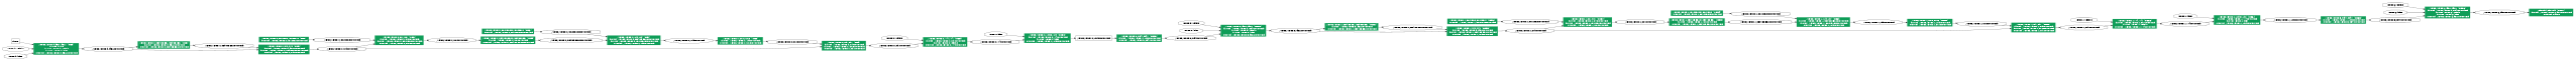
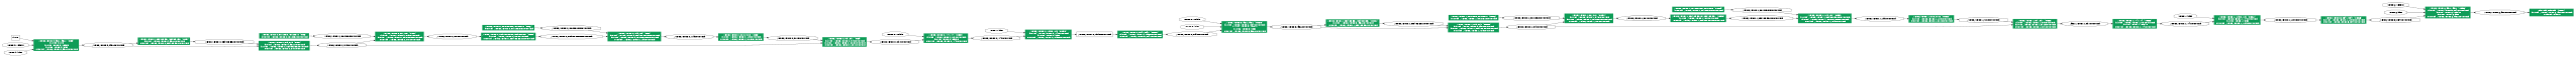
  digraph {
    fontname="DejaVu Sans Mono"
    rankdir=LR
    node [fontname="DejaVu Sans Mono" shape=octagon]
    edge [fontname="DejaVu Sans Mono"]
    "/NeuCF/NeuCF.0/Gemm/Gemm (op#0)\n input0 input\n input1 NeuCF.0.weight\n input2 NeuCF.0.bias\n output0 /NeuCF/NeuCF.0/Gemm_output_0" [color="#0F9D58" fontcolor="#FFFFFF" shape=box style=filled]
    n2 [label="/NeuCF/NeuCF.0/Gemm_output_0"]
    "/NeuCF/NeuCF.1/ReduceMean/ReduceMean (op#1)\n input0 /NeuCF/NeuCF.0/Gemm_output_0\n output0 /NeuCF/NeuCF.1/ReduceMean_output_0" [color="#0F9D58" fontcolor="#FFFFFF" shape=box style=filled]
    "/NeuCF/NeuCF.1/Sub/Sub (op#2)\n input0 /NeuCF/NeuCF.0/Gemm_output_0\n input1 /NeuCF/NeuCF.1/ReduceMean_output_0\n output0 /NeuCF/NeuCF.1/Sub_output_0" [color="#0F9D58" fontcolor="#FFFFFF" shape=box style=filled]
    n5 [label=input shape=box]
    n6 [label="NeuCF.0.weight"]
    n7 [label="NeuCF.0.bias"]
    n8 [label="/NeuCF/NeuCF.1/ReduceMean_output_0"]
    n9 [label="/NeuCF/NeuCF.1/Sub_output_0"]
    "/NeuCF/NeuCF.1/Pow/Pow (op#4)\n input0 /NeuCF/NeuCF.1/Sub_output_0\n input1 /NeuCF/NeuCF.1/Constant_output_0\n output0 /NeuCF/NeuCF.1/Pow_output_0" [color="#0F9D58" fontcolor="#FFFFFF" shape=box style=filled]
    "/NeuCF/NeuCF.1/Div/Div (op#9)\n input0 /NeuCF/NeuCF.1/Sub_output_0\n input1 /NeuCF/NeuCF.1/Sqrt_output_0\n output0 /NeuCF/NeuCF.1/Div_output_0" [color="#0F9D58" fontcolor="#FFFFFF" shape=box style=filled]
    n12 [label="/NeuCF/NeuCF.1/Pow_output_0"]
    n13 [label="/NeuCF/NeuCF.1/Div_output_0"]
    "/NeuCF/NeuCF.1/Constant/Constant (op#3)\n output0 /NeuCF/NeuCF.1/Constant_output_0" [color="#0F9D58" fontcolor="#FFFFFF" shape=box style=filled]
    n15 [label="/NeuCF/NeuCF.1/Constant_output_0"]
    "/NeuCF/NeuCF.1/ReduceMean_1/ReduceMean (op#5)\n input0 /NeuCF/NeuCF.1/Pow_output_0\n output0 /NeuCF/NeuCF.1/ReduceMean_1_output_0" [color="#0F9D58" fontcolor="#FFFFFF" shape=box style=filled]
    n17 [label="/NeuCF/NeuCF.1/ReduceMean_1_output_0"]
    "/NeuCF/NeuCF.1/Add/Add (op#7)\n input0 /NeuCF/NeuCF.1/ReduceMean_1_output_0\n input1 /NeuCF/NeuCF.1/Constant_1_output_0\n output0 /NeuCF/NeuCF.1/Add_output_0" [color="#0F9D58" fontcolor="#FFFFFF" shape=box style=filled]
    n19 [label="/NeuCF/NeuCF.1/Add_output_0"]
    "/NeuCF/NeuCF.1/Constant_1/Constant (op#6)\n output0 /NeuCF/NeuCF.1/Constant_1_output_0" [color="#0F9D58" fontcolor="#FFFFFF" shape=box style=filled]
    n21 [label="/NeuCF/NeuCF.1/Constant_1_output_0"]
    "/NeuCF/NeuCF.1/Sqrt/Sqrt (op#8)\n input0 /NeuCF/NeuCF.1/Add_output_0\n output0 /NeuCF/NeuCF.1/Sqrt_output_0" [color="#0F9D58" fontcolor="#FFFFFF" shape=box style=filled]
    n23 [label="/NeuCF/NeuCF.1/Sqrt_output_0"]
    "/NeuCF/NeuCF.1/Mul/Mul (op#10)\n input0 /NeuCF/NeuCF.1/Div_output_0\n input1 NeuCF.1.weight\n output0 /NeuCF/NeuCF.1/Mul_output_0" [color="#0F9D58" fontcolor="#FFFFFF" shape=box style=filled]
    n25 [label="/NeuCF/NeuCF.1/Mul_output_0"]
    "/NeuCF/NeuCF.1/Add_1/Add (op#11)\n input0 /NeuCF/NeuCF.1/Mul_output_0\n input1 NeuCF.1.bias\n output0 /NeuCF/NeuCF.1/Add_1_output_0" [color="#0F9D58" fontcolor="#FFFFFF" shape=box style=filled]
    n27 [label="NeuCF.1.weight"]
    n28 [label="/NeuCF/NeuCF.1/Add_1_output_0" shape=box]
    "/NeuCF/NeuCF.2/Relu/Relu (op#12)\n input0 /NeuCF/NeuCF.1/Add_1_output_0\n output0 /NeuCF/NeuCF.2/Relu_output_0" [color="#0F9D58" fontcolor="#FFFFFF" shape=box style=filled]
    n30 [label="NeuCF.1.bias"]
    n31 [label="/NeuCF/NeuCF.2/Relu_output_0"]
    "/NeuCF/NeuCF.3/Gemm/Gemm (op#13)\n input0 /NeuCF/NeuCF.2/Relu_output_0\n input1 NeuCF.3.weight\n input2 NeuCF.3.bias\n output0 /NeuCF/NeuCF.3/Gemm_output_0" [color="#0F9D58" fontcolor="#FFFFFF" shape=box style=filled]
    n33 [label="/NeuCF/NeuCF.3/Gemm_output_0"]
    "/NeuCF/NeuCF.4/ReduceMean/ReduceMean (op#14)\n input0 /NeuCF/NeuCF.3/Gemm_output_0\n output0 /NeuCF/NeuCF.4/ReduceMean_output_0" [color="#0F9D58" fontcolor="#FFFFFF" shape=box style=filled]
    "/NeuCF/NeuCF.4/Sub/Sub (op#15)\n input0 /NeuCF/NeuCF.3/Gemm_output_0\n input1 /NeuCF/NeuCF.4/ReduceMean_output_0\n output0 /NeuCF/NeuCF.4/Sub_output_0" [color="#0F9D58" fontcolor="#FFFFFF" shape=box style=filled]
    n36 [label="NeuCF.3.weight"]
    n37 [label="NeuCF.3.bias"]
    n38 [label="/NeuCF/NeuCF.4/ReduceMean_output_0"]
    n39 [label="/NeuCF/NeuCF.4/Sub_output_0"]
    "/NeuCF/NeuCF.4/Pow/Pow (op#17)\n input0 /NeuCF/NeuCF.4/Sub_output_0\n input1 /NeuCF/NeuCF.4/Constant_output_0\n output0 /NeuCF/NeuCF.4/Pow_output_0" [color="#0F9D58" fontcolor="#FFFFFF" shape=box style=filled]
    "/NeuCF/NeuCF.4/Div/Div (op#22)\n input0 /NeuCF/NeuCF.4/Sub_output_0\n input1 /NeuCF/NeuCF.4/Sqrt_output_0\n output0 /NeuCF/NeuCF.4/Div_output_0" [color="#0F9D58" fontcolor="#FFFFFF" shape=box style=filled]
    n42 [label="/NeuCF/NeuCF.4/Pow_output_0"]
-   n43 [label="/NeuCF/NeuCF.4/Div_output_0"]
+   n43 [label="/Gemm/NeuCF.4/Div_output_0"]
    "/NeuCF/NeuCF.4/Constant/Constant (op#16)\n output0 /NeuCF/NeuCF.4/Constant_output_0" [color="#0F9D58" fontcolor="#FFFFFF" shape=box style=filled]
    n45 [label="/NeuCF/NeuCF.4/Constant_output_0"]
    "/NeuCF/NeuCF.4/ReduceMean_1/ReduceMean (op#18)\n input0 /NeuCF/NeuCF.4/Pow_output_0\n output0 /NeuCF/NeuCF.4/ReduceMean_1_output_0" [color="#0F9D58" fontcolor="#FFFFFF" shape=box style=filled]
    n47 [label="/NeuCF/NeuCF.4/ReduceMean_1_output_0"]
    "/NeuCF/NeuCF.4/Add/Add (op#20)\n input0 /NeuCF/NeuCF.4/ReduceMean_1_output_0\n input1 /NeuCF/NeuCF.4/Constant_1_output_0\n output0 /NeuCF/NeuCF.4/Add_output_0" [color="#0F9D58" fontcolor="#FFFFFF" shape=box style=filled]
    n49 [label="/NeuCF/NeuCF.4/Add_output_0"]
    "/NeuCF/NeuCF.4/Constant_1/Constant (op#19)\n output0 /NeuCF/NeuCF.4/Constant_1_output_0" [color="#0F9D58" fontcolor="#FFFFFF" shape=box style=filled]
    n51 [label="/NeuCF/NeuCF.4/Constant_1_output_0"]
    "/NeuCF/NeuCF.4/Sqrt/Sqrt (op#21)\n input0 /NeuCF/NeuCF.4/Add_output_0\n output0 /NeuCF/NeuCF.4/Sqrt_output_0" [color="#0F9D58" fontcolor="#FFFFFF" shape=box style=filled]
    n53 [label="/NeuCF/NeuCF.4/Sqrt_output_0"]
    "/NeuCF/NeuCF.4/Mul/Mul (op#23)\n input0 /NeuCF/NeuCF.4/Div_output_0\n input1 NeuCF.4.weight\n output0 /NeuCF/NeuCF.4/Mul_output_0" [color="#0F9D58" fontcolor="#FFFFFF" shape=box style=filled]
    n55 [label="/NeuCF/NeuCF.4/Mul_output_0"]
    "/NeuCF/NeuCF.4/Add_1/Add (op#24)\n input0 /NeuCF/NeuCF.4/Mul_output_0\n input1 NeuCF.4.bias\n output0 /NeuCF/NeuCF.4/Add_1_output_0" [color="#0F9D58" fontcolor="#FFFFFF" shape=box style=filled]
-   n57 [label="NeuCF.4.weight"]
    n58 [label="/NeuCF/NeuCF.4/Add_1_output_0"]
    "/NeuCF/NeuCF.5/Relu/Relu (op#25)\n input0 /NeuCF/NeuCF.4/Add_1_output_0\n output0 /NeuCF/NeuCF.5/Relu_output_0" [color="#0F9D58" fontcolor="#FFFFFF" shape=box style=filled]
    n60 [label="NeuCF.4.bias"]
    n61 [label="/NeuCF/NeuCF.5/Relu_output_0"]
    "/NeuCF/NeuCF.6/Gemm/Gemm (op#26)\n input0 /NeuCF/NeuCF.5/Relu_output_0\n input1 NeuCF.6.weight\n input2 NeuCF.6.bias\n output0 /NeuCF/NeuCF.6/Gemm_output_0" [color="#0F9D58" fontcolor="#FFFFFF" shape=box style=filled]
    n63 [label="/NeuCF/NeuCF.6/Gemm_output_0"]
    "/Sigmoid/Sigmoid (op#27)\n input0 /NeuCF/NeuCF.6/Gemm_output_0\n output0 output" [color="#0F9D58" fontcolor="#FFFFFF" shape=box style=filled]
    n65 [label="NeuCF.6.weight"]
    n66 [label="NeuCF.6.bias"]
    "/NeuCF/NeuCF.0/Gemm/Gemm (op#0)\n input0 input\n input1 NeuCF.0.weight\n input2 NeuCF.0.bias\n output0 /NeuCF/NeuCF.0/Gemm_output_0" -> n2
    n2 -> "/NeuCF/NeuCF.1/ReduceMean/ReduceMean (op#1)\n input0 /NeuCF/NeuCF.0/Gemm_output_0\n output0 /NeuCF/NeuCF.1/ReduceMean_output_0"
    n2 -> "/NeuCF/NeuCF.1/Sub/Sub (op#2)\n input0 /NeuCF/NeuCF.0/Gemm_output_0\n input1 /NeuCF/NeuCF.1/ReduceMean_output_0\n output0 /NeuCF/NeuCF.1/Sub_output_0"
    "/NeuCF/NeuCF.1/ReduceMean/ReduceMean (op#1)\n input0 /NeuCF/NeuCF.0/Gemm_output_0\n output0 /NeuCF/NeuCF.1/ReduceMean_output_0" -> n8
    "/NeuCF/NeuCF.1/Sub/Sub (op#2)\n input0 /NeuCF/NeuCF.0/Gemm_output_0\n input1 /NeuCF/NeuCF.1/ReduceMean_output_0\n output0 /NeuCF/NeuCF.1/Sub_output_0" -> n9
    n5 -> "/NeuCF/NeuCF.0/Gemm/Gemm (op#0)\n input0 input\n input1 NeuCF.0.weight\n input2 NeuCF.0.bias\n output0 /NeuCF/NeuCF.0/Gemm_output_0"
    n6 -> "/NeuCF/NeuCF.0/Gemm/Gemm (op#0)\n input0 input\n input1 NeuCF.0.weight\n input2 NeuCF.0.bias\n output0 /NeuCF/NeuCF.0/Gemm_output_0"
    n7 -> "/NeuCF/NeuCF.0/Gemm/Gemm (op#0)\n input0 input\n input1 NeuCF.0.weight\n input2 NeuCF.0.bias\n output0 /NeuCF/NeuCF.0/Gemm_output_0"
    n8 -> "/NeuCF/NeuCF.1/Sub/Sub (op#2)\n input0 /NeuCF/NeuCF.0/Gemm_output_0\n input1 /NeuCF/NeuCF.1/ReduceMean_output_0\n output0 /NeuCF/NeuCF.1/Sub_output_0"
    n9 -> "/NeuCF/NeuCF.1/Pow/Pow (op#4)\n input0 /NeuCF/NeuCF.1/Sub_output_0\n input1 /NeuCF/NeuCF.1/Constant_output_0\n output0 /NeuCF/NeuCF.1/Pow_output_0"
    n9 -> "/NeuCF/NeuCF.1/Div/Div (op#9)\n input0 /NeuCF/NeuCF.1/Sub_output_0\n input1 /NeuCF/NeuCF.1/Sqrt_output_0\n output0 /NeuCF/NeuCF.1/Div_output_0"
    "/NeuCF/NeuCF.1/Pow/Pow (op#4)\n input0 /NeuCF/NeuCF.1/Sub_output_0\n input1 /NeuCF/NeuCF.1/Constant_output_0\n output0 /NeuCF/NeuCF.1/Pow_output_0" -> n12
    "/NeuCF/NeuCF.1/Div/Div (op#9)\n input0 /NeuCF/NeuCF.1/Sub_output_0\n input1 /NeuCF/NeuCF.1/Sqrt_output_0\n output0 /NeuCF/NeuCF.1/Div_output_0" -> n13
    n12 -> "/NeuCF/NeuCF.1/ReduceMean_1/ReduceMean (op#5)\n input0 /NeuCF/NeuCF.1/Pow_output_0\n output0 /NeuCF/NeuCF.1/ReduceMean_1_output_0"
    n13 -> "/NeuCF/NeuCF.1/Mul/Mul (op#10)\n input0 /NeuCF/NeuCF.1/Div_output_0\n input1 NeuCF.1.weight\n output0 /NeuCF/NeuCF.1/Mul_output_0"
    "/NeuCF/NeuCF.1/Constant/Constant (op#3)\n output0 /NeuCF/NeuCF.1/Constant_output_0" -> n15
    n15 -> "/NeuCF/NeuCF.1/Pow/Pow (op#4)\n input0 /NeuCF/NeuCF.1/Sub_output_0\n input1 /NeuCF/NeuCF.1/Constant_output_0\n output0 /NeuCF/NeuCF.1/Pow_output_0"
    "/NeuCF/NeuCF.1/ReduceMean_1/ReduceMean (op#5)\n input0 /NeuCF/NeuCF.1/Pow_output_0\n output0 /NeuCF/NeuCF.1/ReduceMean_1_output_0" -> n17
    n17 -> "/NeuCF/NeuCF.1/Add/Add (op#7)\n input0 /NeuCF/NeuCF.1/ReduceMean_1_output_0\n input1 /NeuCF/NeuCF.1/Constant_1_output_0\n output0 /NeuCF/NeuCF.1/Add_output_0"
    "/NeuCF/NeuCF.1/Add/Add (op#7)\n input0 /NeuCF/NeuCF.1/ReduceMean_1_output_0\n input1 /NeuCF/NeuCF.1/Constant_1_output_0\n output0 /NeuCF/NeuCF.1/Add_output_0" -> n19
    n19 -> "/NeuCF/NeuCF.1/Sqrt/Sqrt (op#8)\n input0 /NeuCF/NeuCF.1/Add_output_0\n output0 /NeuCF/NeuCF.1/Sqrt_output_0"
    "/NeuCF/NeuCF.1/Constant_1/Constant (op#6)\n output0 /NeuCF/NeuCF.1/Constant_1_output_0" -> n21
    n21 -> "/NeuCF/NeuCF.1/Add/Add (op#7)\n input0 /NeuCF/NeuCF.1/ReduceMean_1_output_0\n input1 /NeuCF/NeuCF.1/Constant_1_output_0\n output0 /NeuCF/NeuCF.1/Add_output_0"
    "/NeuCF/NeuCF.1/Sqrt/Sqrt (op#8)\n input0 /NeuCF/NeuCF.1/Add_output_0\n output0 /NeuCF/NeuCF.1/Sqrt_output_0" -> n23
    n23 -> "/NeuCF/NeuCF.1/Div/Div (op#9)\n input0 /NeuCF/NeuCF.1/Sub_output_0\n input1 /NeuCF/NeuCF.1/Sqrt_output_0\n output0 /NeuCF/NeuCF.1/Div_output_0"
    "/NeuCF/NeuCF.1/Mul/Mul (op#10)\n input0 /NeuCF/NeuCF.1/Div_output_0\n input1 NeuCF.1.weight\n output0 /NeuCF/NeuCF.1/Mul_output_0" -> n25
    n25 -> "/NeuCF/NeuCF.1/Add_1/Add (op#11)\n input0 /NeuCF/NeuCF.1/Mul_output_0\n input1 NeuCF.1.bias\n output0 /NeuCF/NeuCF.1/Add_1_output_0"
    "/NeuCF/NeuCF.1/Add_1/Add (op#11)\n input0 /NeuCF/NeuCF.1/Mul_output_0\n input1 NeuCF.1.bias\n output0 /NeuCF/NeuCF.1/Add_1_output_0" -> n28
    n27 -> "/NeuCF/NeuCF.1/Mul/Mul (op#10)\n input0 /NeuCF/NeuCF.1/Div_output_0\n input1 NeuCF.1.weight\n output0 /NeuCF/NeuCF.1/Mul_output_0"
    n28 -> "/NeuCF/NeuCF.2/Relu/Relu (op#12)\n input0 /NeuCF/NeuCF.1/Add_1_output_0\n output0 /NeuCF/NeuCF.2/Relu_output_0"
    "/NeuCF/NeuCF.2/Relu/Relu (op#12)\n input0 /NeuCF/NeuCF.1/Add_1_output_0\n output0 /NeuCF/NeuCF.2/Relu_output_0" -> n31
    n30 -> "/NeuCF/NeuCF.1/Add_1/Add (op#11)\n input0 /NeuCF/NeuCF.1/Mul_output_0\n input1 NeuCF.1.bias\n output0 /NeuCF/NeuCF.1/Add_1_output_0"
    n31 -> "/NeuCF/NeuCF.3/Gemm/Gemm (op#13)\n input0 /NeuCF/NeuCF.2/Relu_output_0\n input1 NeuCF.3.weight\n input2 NeuCF.3.bias\n output0 /NeuCF/NeuCF.3/Gemm_output_0"
    "/NeuCF/NeuCF.3/Gemm/Gemm (op#13)\n input0 /NeuCF/NeuCF.2/Relu_output_0\n input1 NeuCF.3.weight\n input2 NeuCF.3.bias\n output0 /NeuCF/NeuCF.3/Gemm_output_0" -> n33
    n33 -> "/NeuCF/NeuCF.4/ReduceMean/ReduceMean (op#14)\n input0 /NeuCF/NeuCF.3/Gemm_output_0\n output0 /NeuCF/NeuCF.4/ReduceMean_output_0"
    n33 -> "/NeuCF/NeuCF.4/Sub/Sub (op#15)\n input0 /NeuCF/NeuCF.3/Gemm_output_0\n input1 /NeuCF/NeuCF.4/ReduceMean_output_0\n output0 /NeuCF/NeuCF.4/Sub_output_0"
    "/NeuCF/NeuCF.4/ReduceMean/ReduceMean (op#14)\n input0 /NeuCF/NeuCF.3/Gemm_output_0\n output0 /NeuCF/NeuCF.4/ReduceMean_output_0" -> n38
    "/NeuCF/NeuCF.4/Sub/Sub (op#15)\n input0 /NeuCF/NeuCF.3/Gemm_output_0\n input1 /NeuCF/NeuCF.4/ReduceMean_output_0\n output0 /NeuCF/NeuCF.4/Sub_output_0" -> n39
    n36 -> "/NeuCF/NeuCF.3/Gemm/Gemm (op#13)\n input0 /NeuCF/NeuCF.2/Relu_output_0\n input1 NeuCF.3.weight\n input2 NeuCF.3.bias\n output0 /NeuCF/NeuCF.3/Gemm_output_0"
    n37 -> "/NeuCF/NeuCF.3/Gemm/Gemm (op#13)\n input0 /NeuCF/NeuCF.2/Relu_output_0\n input1 NeuCF.3.weight\n input2 NeuCF.3.bias\n output0 /NeuCF/NeuCF.3/Gemm_output_0"
    n38 -> "/NeuCF/NeuCF.4/Sub/Sub (op#15)\n input0 /NeuCF/NeuCF.3/Gemm_output_0\n input1 /NeuCF/NeuCF.4/ReduceMean_output_0\n output0 /NeuCF/NeuCF.4/Sub_output_0"
    n39 -> "/NeuCF/NeuCF.4/Pow/Pow (op#17)\n input0 /NeuCF/NeuCF.4/Sub_output_0\n input1 /NeuCF/NeuCF.4/Constant_output_0\n output0 /NeuCF/NeuCF.4/Pow_output_0"
    n39 -> "/NeuCF/NeuCF.4/Div/Div (op#22)\n input0 /NeuCF/NeuCF.4/Sub_output_0\n input1 /NeuCF/NeuCF.4/Sqrt_output_0\n output0 /NeuCF/NeuCF.4/Div_output_0"
    "/NeuCF/NeuCF.4/Pow/Pow (op#17)\n input0 /NeuCF/NeuCF.4/Sub_output_0\n input1 /NeuCF/NeuCF.4/Constant_output_0\n output0 /NeuCF/NeuCF.4/Pow_output_0" -> n42
    "/NeuCF/NeuCF.4/Div/Div (op#22)\n input0 /NeuCF/NeuCF.4/Sub_output_0\n input1 /NeuCF/NeuCF.4/Sqrt_output_0\n output0 /NeuCF/NeuCF.4/Div_output_0" -> n43
    n42 -> "/NeuCF/NeuCF.4/ReduceMean_1/ReduceMean (op#18)\n input0 /NeuCF/NeuCF.4/Pow_output_0\n output0 /NeuCF/NeuCF.4/ReduceMean_1_output_0"
    n43 -> "/NeuCF/NeuCF.4/Mul/Mul (op#23)\n input0 /NeuCF/NeuCF.4/Div_output_0\n input1 NeuCF.4.weight\n output0 /NeuCF/NeuCF.4/Mul_output_0"
    "/NeuCF/NeuCF.4/Constant/Constant (op#16)\n output0 /NeuCF/NeuCF.4/Constant_output_0" -> n45
    n45 -> "/NeuCF/NeuCF.4/Pow/Pow (op#17)\n input0 /NeuCF/NeuCF.4/Sub_output_0\n input1 /NeuCF/NeuCF.4/Constant_output_0\n output0 /NeuCF/NeuCF.4/Pow_output_0"
    "/NeuCF/NeuCF.4/ReduceMean_1/ReduceMean (op#18)\n input0 /NeuCF/NeuCF.4/Pow_output_0\n output0 /NeuCF/NeuCF.4/ReduceMean_1_output_0" -> n47
    n47 -> "/NeuCF/NeuCF.4/Add/Add (op#20)\n input0 /NeuCF/NeuCF.4/ReduceMean_1_output_0\n input1 /NeuCF/NeuCF.4/Constant_1_output_0\n output0 /NeuCF/NeuCF.4/Add_output_0"
    "/NeuCF/NeuCF.4/Add/Add (op#20)\n input0 /NeuCF/NeuCF.4/ReduceMean_1_output_0\n input1 /NeuCF/NeuCF.4/Constant_1_output_0\n output0 /NeuCF/NeuCF.4/Add_output_0" -> n49
    n49 -> "/NeuCF/NeuCF.4/Sqrt/Sqrt (op#21)\n input0 /NeuCF/NeuCF.4/Add_output_0\n output0 /NeuCF/NeuCF.4/Sqrt_output_0"
    "/NeuCF/NeuCF.4/Constant_1/Constant (op#19)\n output0 /NeuCF/NeuCF.4/Constant_1_output_0" -> n51
    n51 -> "/NeuCF/NeuCF.4/Add/Add (op#20)\n input0 /NeuCF/NeuCF.4/ReduceMean_1_output_0\n input1 /NeuCF/NeuCF.4/Constant_1_output_0\n output0 /NeuCF/NeuCF.4/Add_output_0"
    "/NeuCF/NeuCF.4/Sqrt/Sqrt (op#21)\n input0 /NeuCF/NeuCF.4/Add_output_0\n output0 /NeuCF/NeuCF.4/Sqrt_output_0" -> n53
    n53 -> "/NeuCF/NeuCF.4/Div/Div (op#22)\n input0 /NeuCF/NeuCF.4/Sub_output_0\n input1 /NeuCF/NeuCF.4/Sqrt_output_0\n output0 /NeuCF/NeuCF.4/Div_output_0"
    "/NeuCF/NeuCF.4/Mul/Mul (op#23)\n input0 /NeuCF/NeuCF.4/Div_output_0\n input1 NeuCF.4.weight\n output0 /NeuCF/NeuCF.4/Mul_output_0" -> n55
    n55 -> "/NeuCF/NeuCF.4/Add_1/Add (op#24)\n input0 /NeuCF/NeuCF.4/Mul_output_0\n input1 NeuCF.4.bias\n output0 /NeuCF/NeuCF.4/Add_1_output_0"
    "/NeuCF/NeuCF.4/Add_1/Add (op#24)\n input0 /NeuCF/NeuCF.4/Mul_output_0\n input1 NeuCF.4.bias\n output0 /NeuCF/NeuCF.4/Add_1_output_0" -> n58
-   n57 -> "/NeuCF/NeuCF.4/Mul/Mul (op#23)\n input0 /NeuCF/NeuCF.4/Div_output_0\n input1 NeuCF.4.weight\n output0 /NeuCF/NeuCF.4/Mul_output_0"
    n58 -> "/NeuCF/NeuCF.5/Relu/Relu (op#25)\n input0 /NeuCF/NeuCF.4/Add_1_output_0\n output0 /NeuCF/NeuCF.5/Relu_output_0"
    "/NeuCF/NeuCF.5/Relu/Relu (op#25)\n input0 /NeuCF/NeuCF.4/Add_1_output_0\n output0 /NeuCF/NeuCF.5/Relu_output_0" -> n61
    n60 -> "/NeuCF/NeuCF.4/Add_1/Add (op#24)\n input0 /NeuCF/NeuCF.4/Mul_output_0\n input1 NeuCF.4.bias\n output0 /NeuCF/NeuCF.4/Add_1_output_0"
    n61 -> "/NeuCF/NeuCF.6/Gemm/Gemm (op#26)\n input0 /NeuCF/NeuCF.5/Relu_output_0\n input1 NeuCF.6.weight\n input2 NeuCF.6.bias\n output0 /NeuCF/NeuCF.6/Gemm_output_0"
    "/NeuCF/NeuCF.6/Gemm/Gemm (op#26)\n input0 /NeuCF/NeuCF.5/Relu_output_0\n input1 NeuCF.6.weight\n input2 NeuCF.6.bias\n output0 /NeuCF/NeuCF.6/Gemm_output_0" -> n63
    n63 -> "/Sigmoid/Sigmoid (op#27)\n input0 /NeuCF/NeuCF.6/Gemm_output_0\n output0 output"
    n65 -> "/NeuCF/NeuCF.6/Gemm/Gemm (op#26)\n input0 /NeuCF/NeuCF.5/Relu_output_0\n input1 NeuCF.6.weight\n input2 NeuCF.6.bias\n output0 /NeuCF/NeuCF.6/Gemm_output_0"
    n66 -> "/NeuCF/NeuCF.6/Gemm/Gemm (op#26)\n input0 /NeuCF/NeuCF.5/Relu_output_0\n input1 NeuCF.6.weight\n input2 NeuCF.6.bias\n output0 /NeuCF/NeuCF.6/Gemm_output_0"
  }
